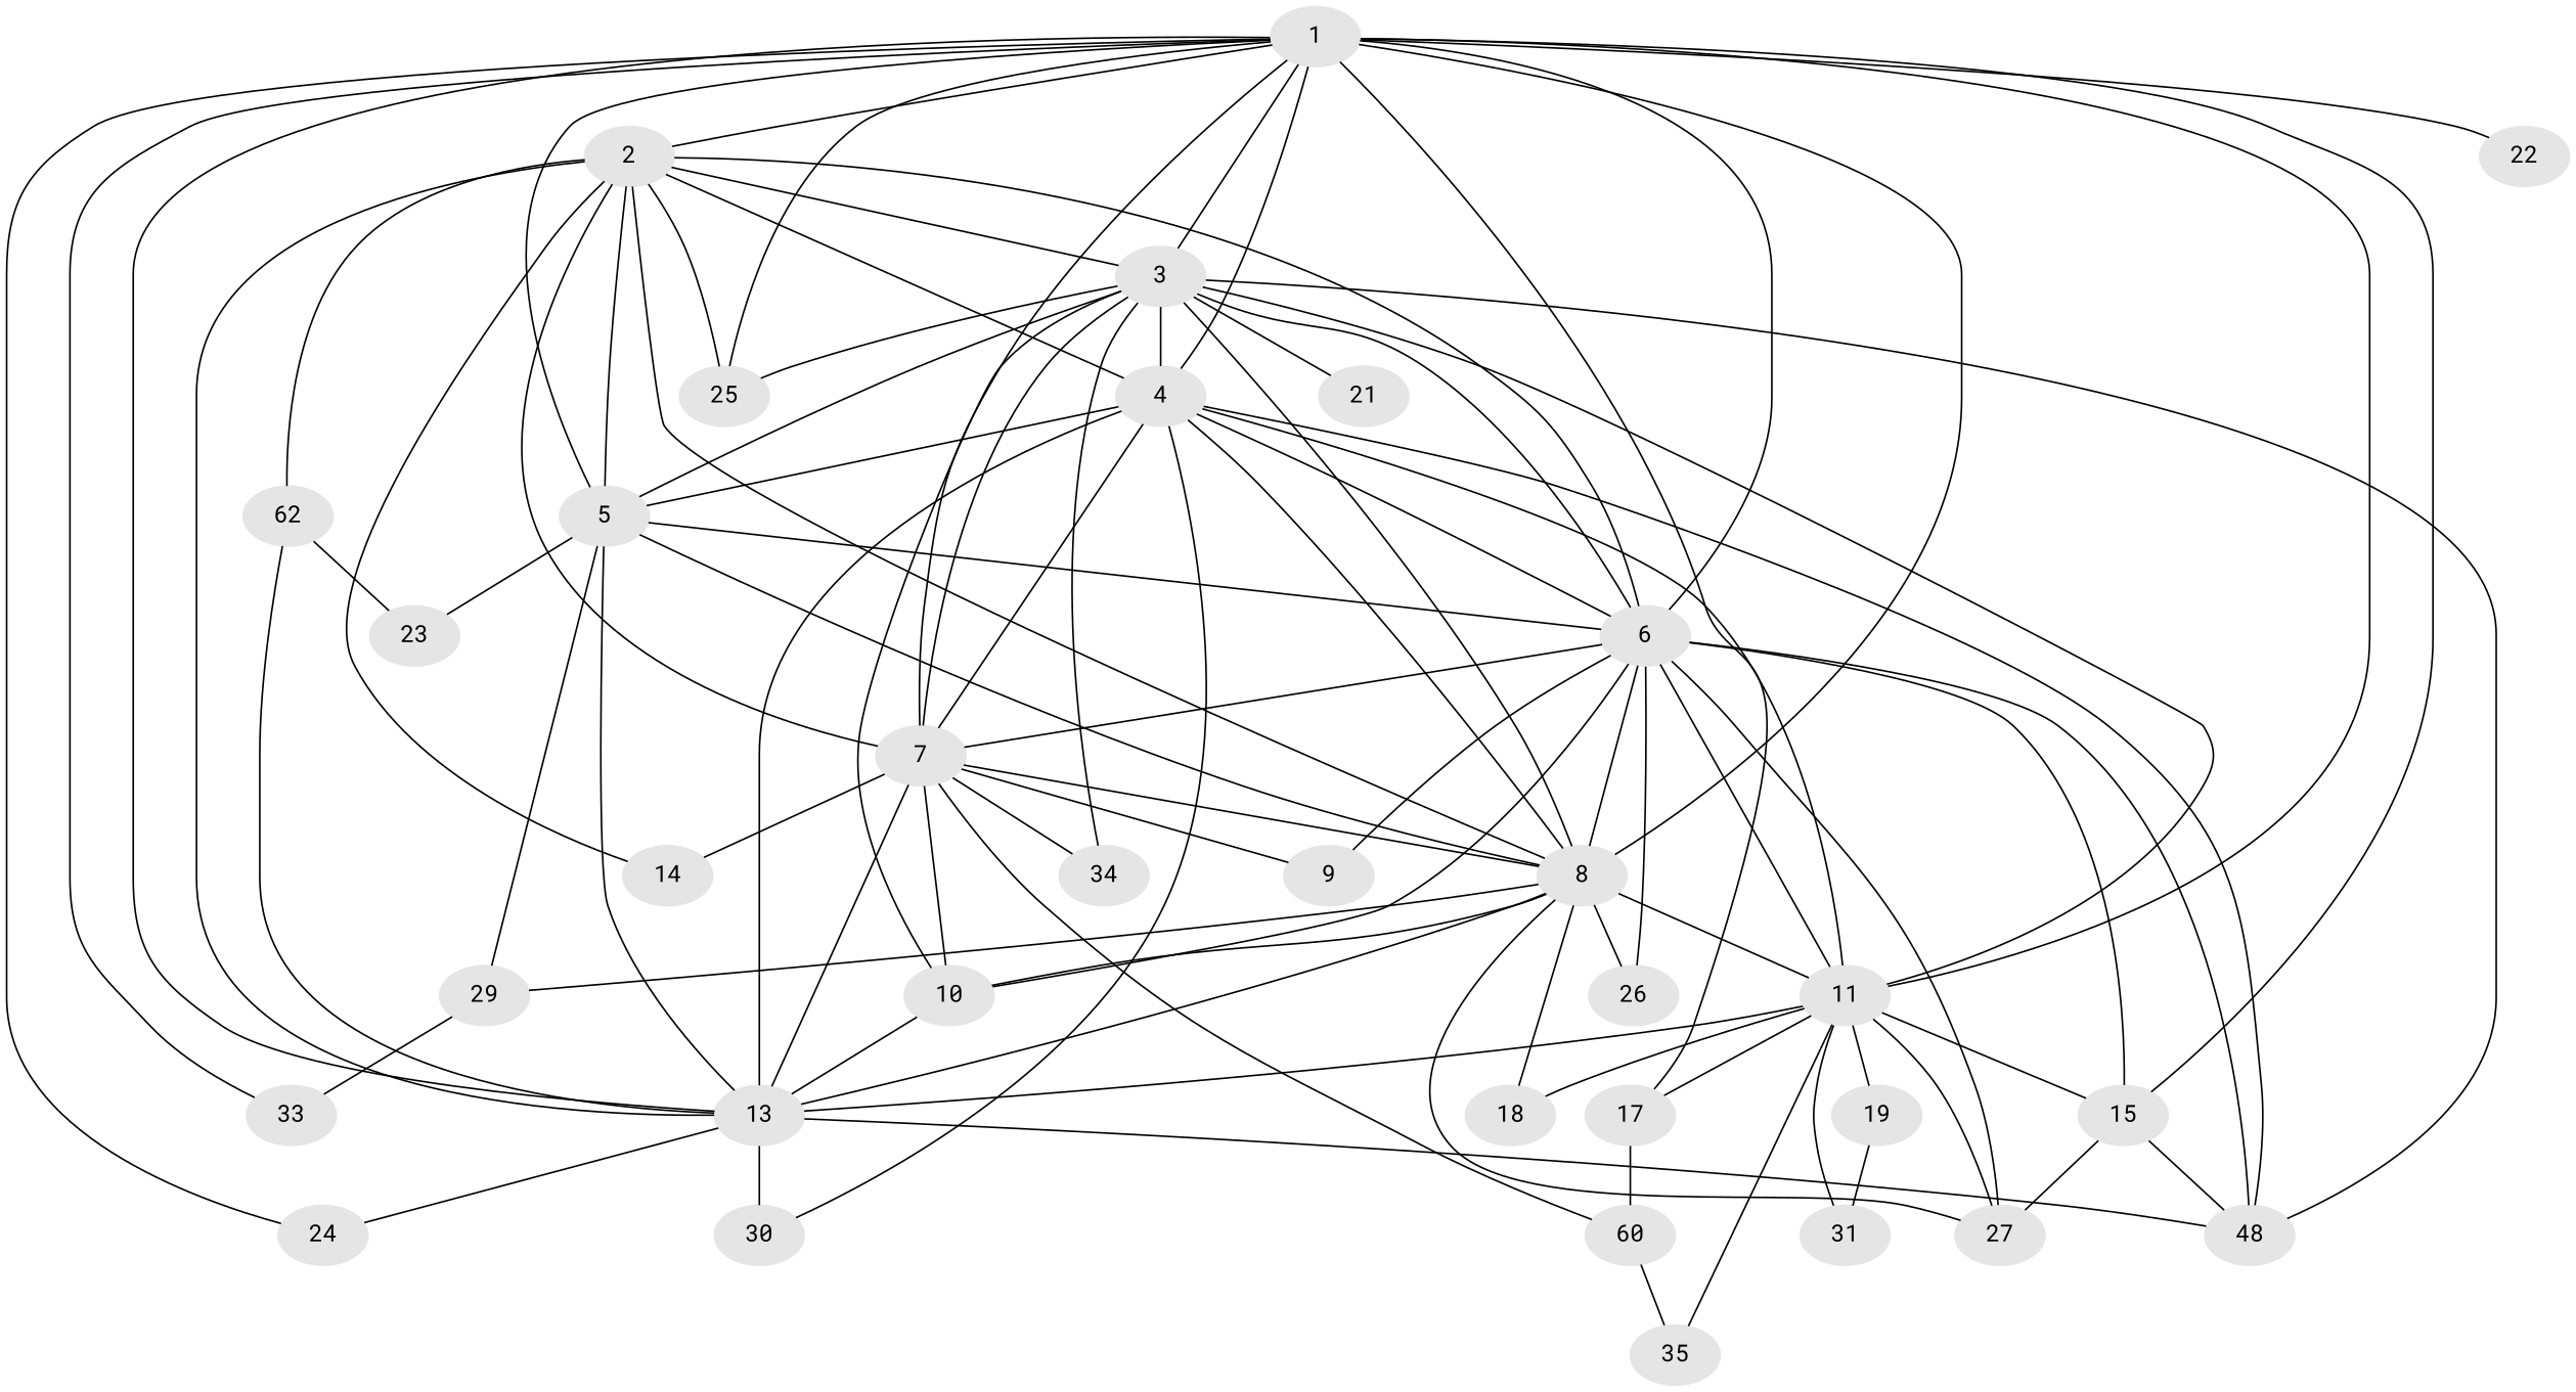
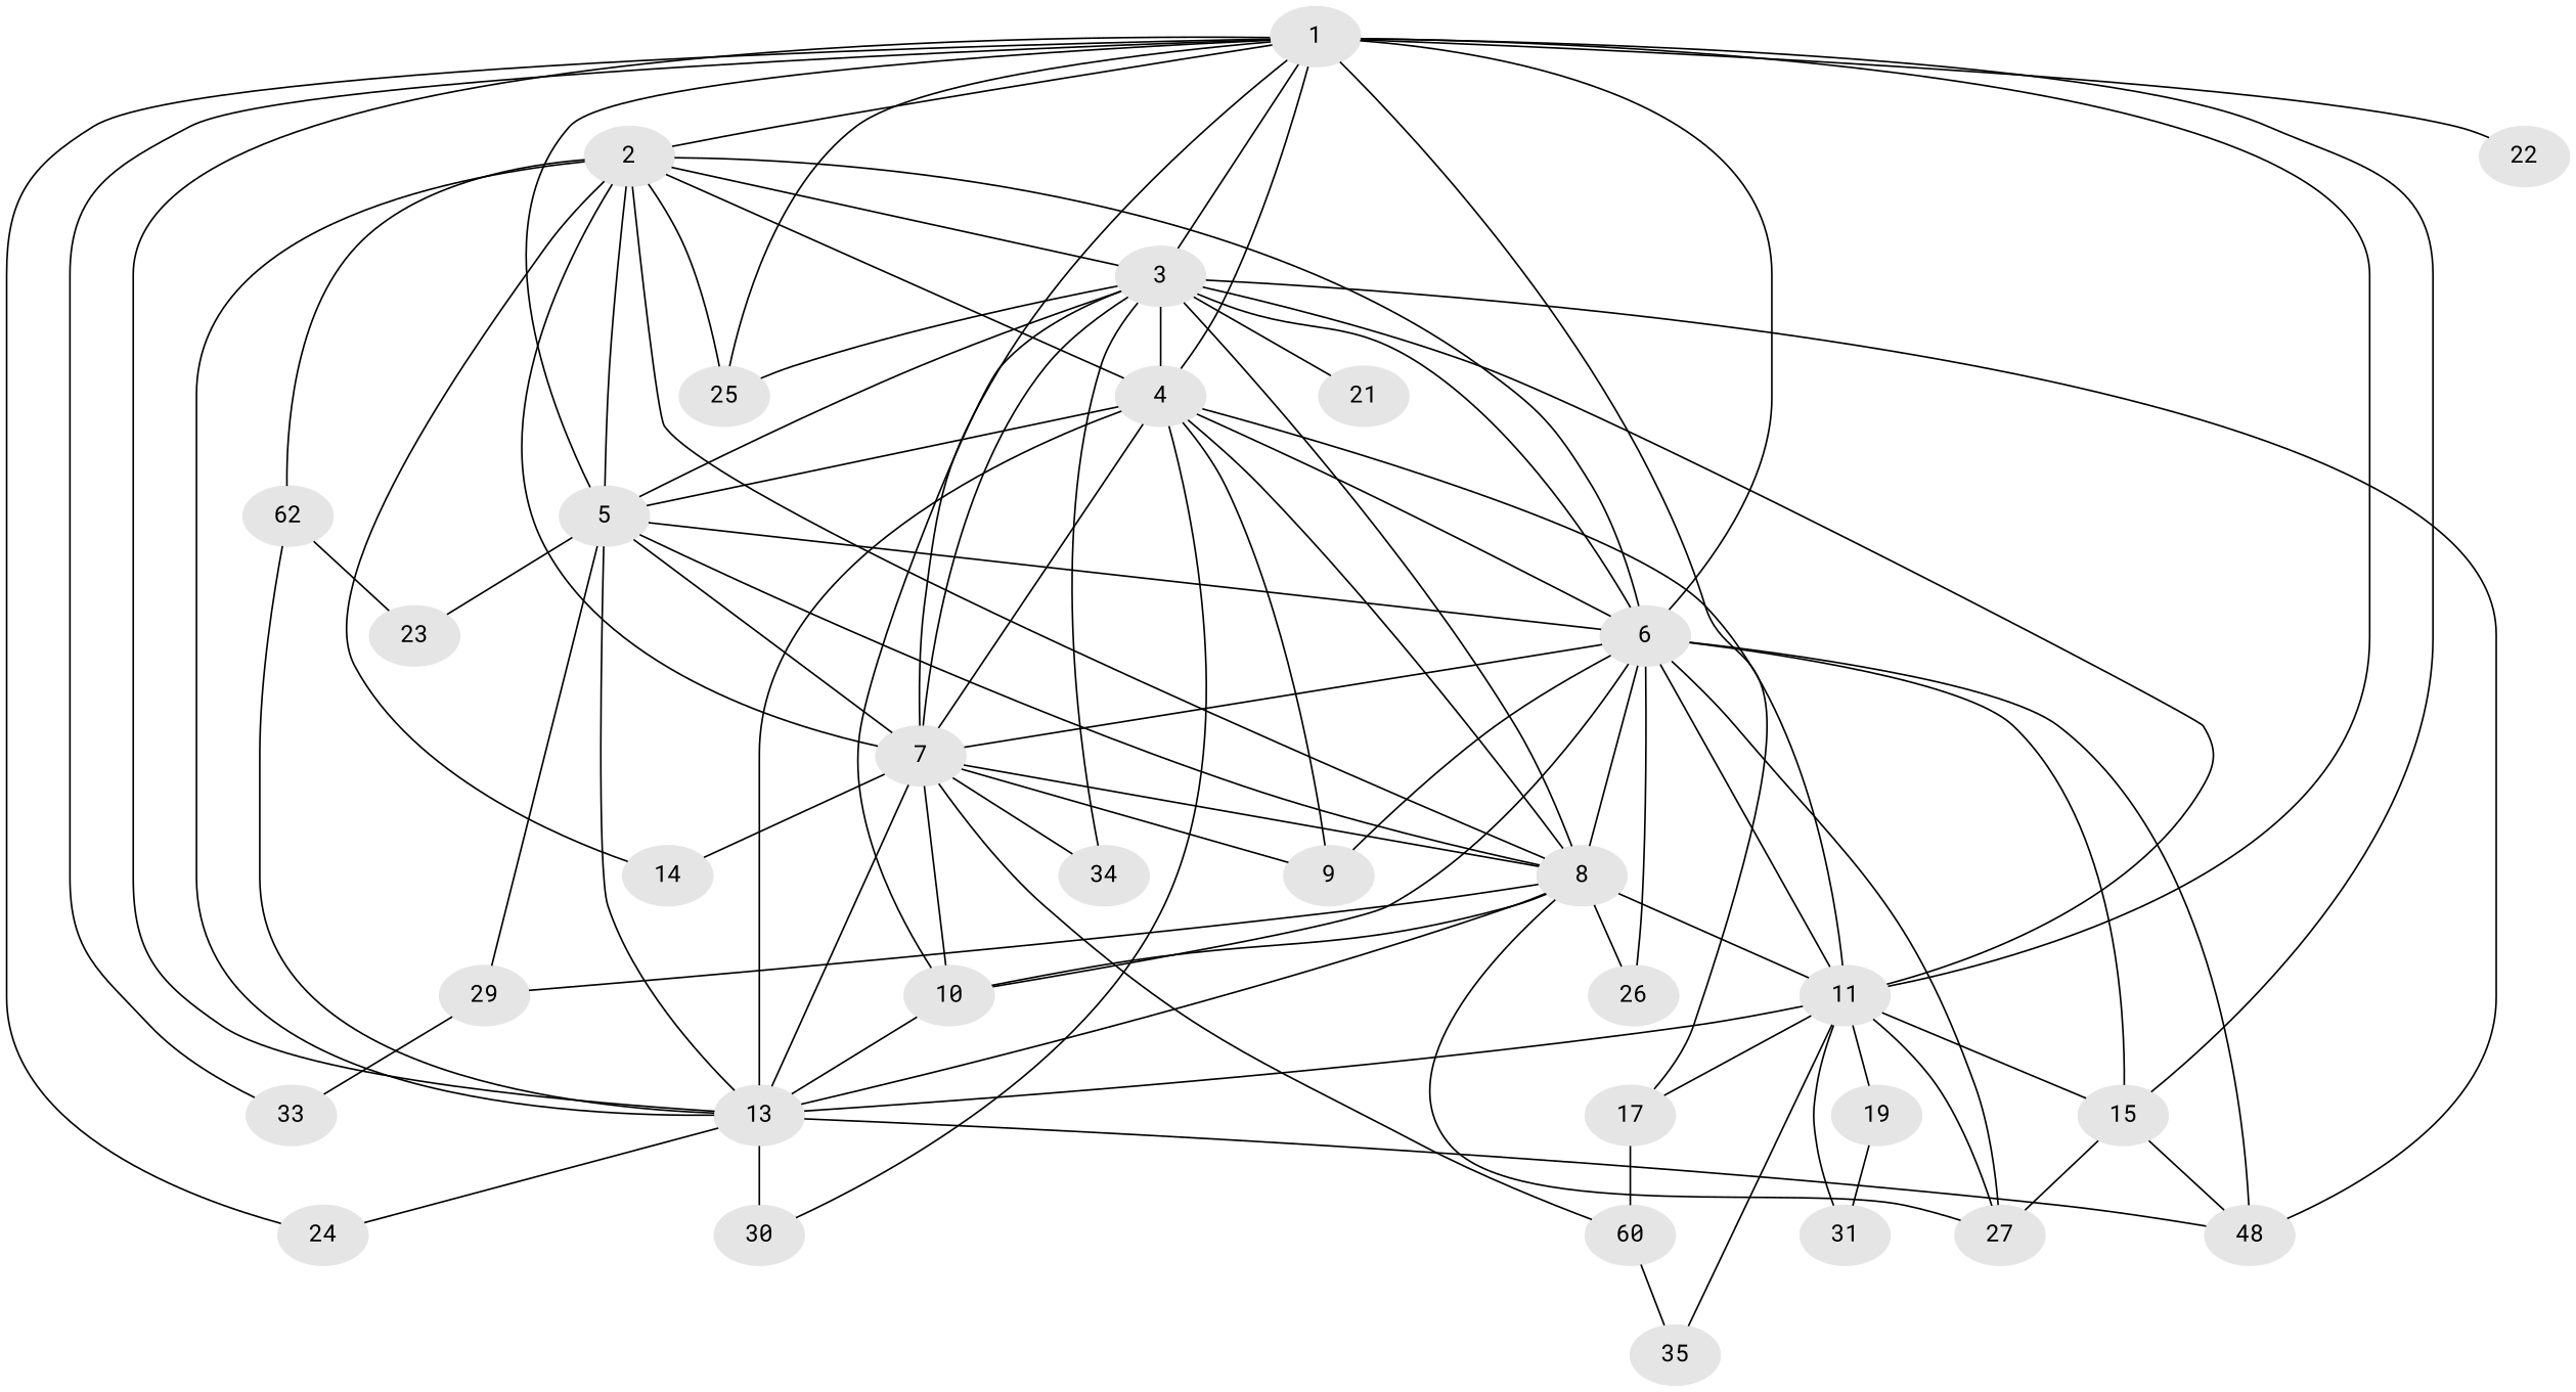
  graph {
    fontname="Roboto Mono"
    node [color=gray90 fontname="Roboto Mono" style=filled]
    edge [fontname="Roboto Mono" weight=1.0]
    1
    2
    3
    4
    5
    6
    7
    8
    11
    13
    15
    17
    22
    24
    25
    33
    n17 [label=62]
    14
    10
    21
    n21 [label=48]
    34
    30
    23
    29
    9
    26
    27
    n29 [label=60]
-   18
    19
    31
    35
    1 -- 2 [weight=2.0]
    1 -- 3 [weight=3.0]
    1 -- 4 [weight=4.0]
    1 -- 5 [weight=3.0]
    1 -- 6 [weight=3.0]
    1 -- 7 [weight=3.0]
-   1 -- 8 [weight=8.0]
    1 -- 11
    1 -- 13 [weight=2.0]
    1 -- 15
    1 -- 17
    1 -- 22
    1 -- 24
    1 -- 25
    1 -- 33
    2 -- 3
    2 -- 4 [weight=2.0]
    2 -- 5
    2 -- 6
    2 -- 7 [weight=2.0]
    2 -- 8
    2 -- 13 [weight=3.0]
    2 -- 25
    2 -- n17
    2 -- 14
    3 -- 4 [weight=2.0]
    3 -- 5
    3 -- 6
    3 -- 7
    3 -- 8
    3 -- 11
    3 -- 25
    3 -- 10
    3 -- 21
    3 -- n21
    3 -- 34
    4 -- 5 [weight=2.0]
    4 -- 6 [weight=2.0]
    4 -- 7 [weight=2.0]
    4 -- 8 [weight=4.0]
    4 -- 11
    4 -- 13 [weight=13.0]
-   4 -- n21
+   4 -- 9
    4 -- 30
    5 -- 6
+   5 -- 7
    5 -- 8
    5 -- 13
    5 -- 23
    5 -- 29
    6 -- 7
    6 -- 8
    6 -- 11
    6 -- 15
    6 -- 10
    6 -- n21
    6 -- 9
    6 -- 26
    6 -- 27
    7 -- 8
    7 -- 13
    7 -- 14
    7 -- 10
    7 -- 34
    7 -- 9
    7 -- n29
    8 -- 11
    8 -- 13
    8 -- 10
    8 -- 29
    8 -- 26
    8 -- 27
-   8 -- 18 [weight=2.0]
    11 -- 13
    11 -- 15
    11 -- 17
    11 -- 27
-   11 -- 18
    11 -- 19 [weight=2.0]
    11 -- 31
    11 -- 35
    13 -- 24
    13 -- n21
    13 -- 30 [weight=2.0]
    15 -- n21
    15 -- 27
    17 -- n29
    n17 -- 13
    n17 -- 23
    10 -- 13
    29 -- 33
    n29 -- 35
    19 -- 31
  }
